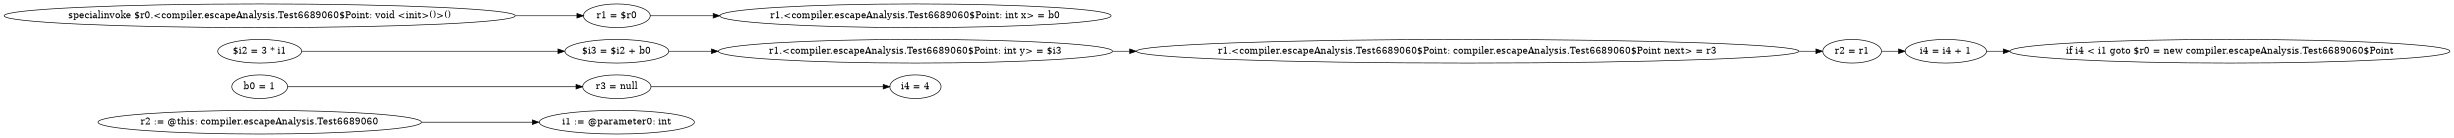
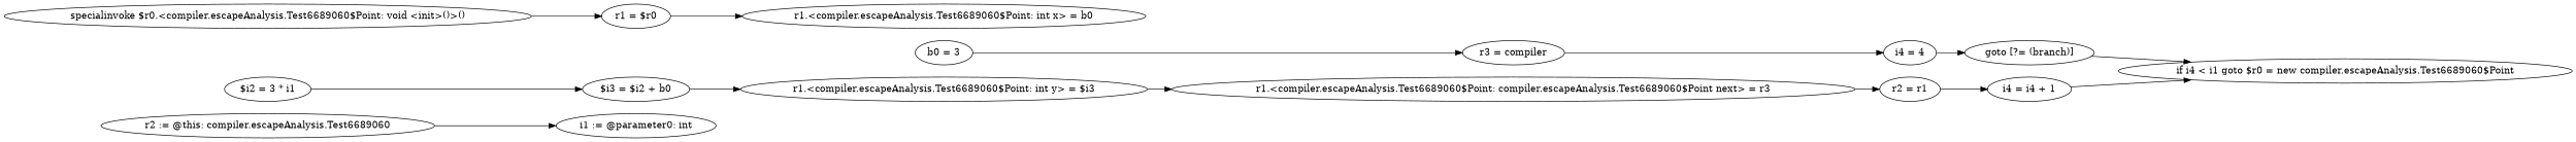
  digraph {
    rankdir=LR
    "r2 := @this: compiler.escapeAnalysis.Test6689060"
    "i1 := @parameter0: int"
-   "b0 = 3" [label="b0 = 1"]
-   "r3 = null"
+   "b0 = 3"
+   "r3 = null" [label="r3 = compiler"]
    n5 [label="i4 = 4"]
+   "goto [?= (branch)]"
    "if i4 < i1 goto $r0 = new compiler.escapeAnalysis.Test6689060$Point"
    "specialinvoke $r0.<compiler.escapeAnalysis.Test6689060$Point: void <init>()>()"
    "r1 = $r0"
    "r1.<compiler.escapeAnalysis.Test6689060$Point: int x> = b0"
    "$i2 = 3 * i1"
    "$i3 = $i2 + b0"
    "r1.<compiler.escapeAnalysis.Test6689060$Point: int y> = $i3"
    "r1.<compiler.escapeAnalysis.Test6689060$Point: compiler.escapeAnalysis.Test6689060$Point next> = r3"
    n15 [label="r2 = r1"]
    "i4 = i4 + 1"
    "r2 := @this: compiler.escapeAnalysis.Test6689060" -> "i1 := @parameter0: int"
    "b0 = 3" -> "r3 = null"
    "r3 = null" -> n5
+   n5 -> "goto [?= (branch)]"
+   "goto [?= (branch)]" -> "if i4 < i1 goto $r0 = new compiler.escapeAnalysis.Test6689060$Point"
    "specialinvoke $r0.<compiler.escapeAnalysis.Test6689060$Point: void <init>()>()" -> "r1 = $r0"
    "r1 = $r0" -> "r1.<compiler.escapeAnalysis.Test6689060$Point: int x> = b0"
    "$i2 = 3 * i1" -> "$i3 = $i2 + b0"
    "$i3 = $i2 + b0" -> "r1.<compiler.escapeAnalysis.Test6689060$Point: int y> = $i3"
    "r1.<compiler.escapeAnalysis.Test6689060$Point: int y> = $i3" -> "r1.<compiler.escapeAnalysis.Test6689060$Point: compiler.escapeAnalysis.Test6689060$Point next> = r3"
    "r1.<compiler.escapeAnalysis.Test6689060$Point: compiler.escapeAnalysis.Test6689060$Point next> = r3" -> n15
    n15 -> "i4 = i4 + 1"
    "i4 = i4 + 1" -> "if i4 < i1 goto $r0 = new compiler.escapeAnalysis.Test6689060$Point"
  }
